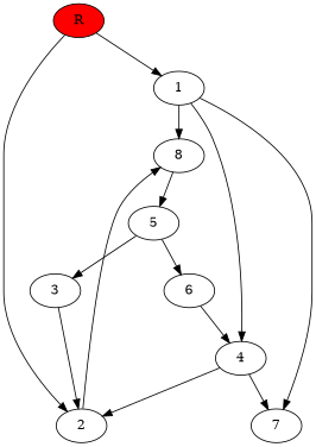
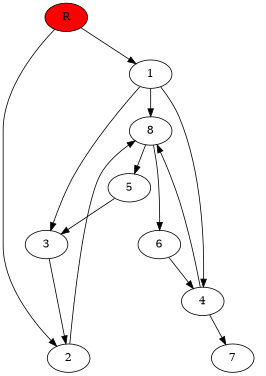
  digraph {
    1
    7
    8
    4
    5
    2
    3
    6
    R [fillcolor="#ff0000" style=filled]
-   1 -> 7
+   1 -> 3
    1 -> 8
    1 -> 4
    8 -> 5
    4 -> 7
-   4 -> 2
+   4 -> 8
    5 -> 3
-   5 -> 6
+   8 -> 6
    2 -> 8
    3 -> 2
    6 -> 4
    R -> 1
    R -> 2
  }
